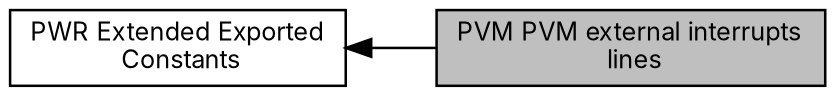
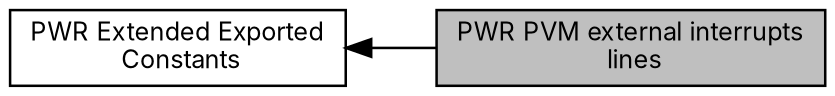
  digraph {
    rankdir=LR
    fontname=Inter
    node [color=black fontname=Inter fontsize=10 shape=box style=filled]
-   n1 [fillcolor=grey75 fontcolor=black height=0.2 label="PVM PVM external interrupts\l lines" width=0.4]
+   n1 [fillcolor=grey75 fontcolor=black height=0.2 label="PWR PVM external interrupts\l lines" width=0.4]
    n2 [fillcolor=white height=0.2 label="PWR Extended Exported\l Constants" width=0.4]
    n2 -> n1 [dir=back fontname=Inter fontsize=10 labelfontname=Helvetica labelfontsize=10 shape=plaintext style=solid]
  }
